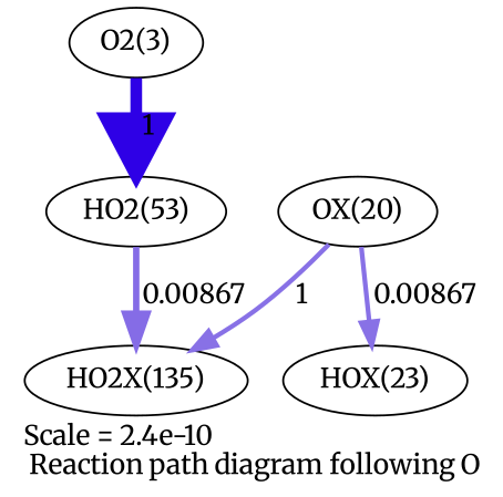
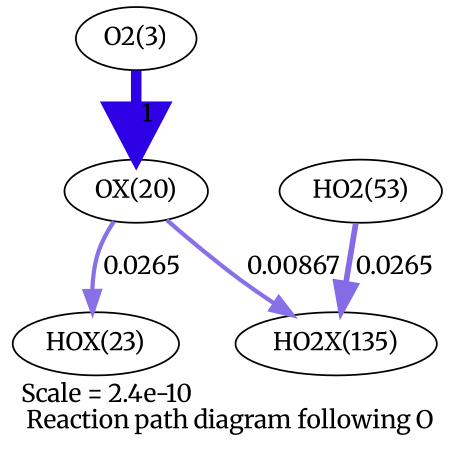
  digraph {
    fontname=Merriweather
    label="Scale = 2.4e-10\l Reaction path diagram following O"
    node [fontname=Merriweather]
    edge [arrowsize=1.21 color="0.7, 0.509, 0.9" fontname=Merriweather penwidth=2.42]
    n1 [label="O2(3)"]
    n2 [label="OX(20)"]
    n3 [label="HOX(23)"]
    n4 [label="HO2X(135)"]
    n5 [label="HO2(53)"]
-   n1 -> n5 [arrowsize=3 color="0.7, 1.5, 0.9" label=" 1" penwidth=6]
-   n2 -> n3 [label=" 0.00867"]
-   n2 -> n4 [label=" 1"]
-   n5 -> n4 [arrowsize=1.63 color="0.7, 0.527, 0.9" label=" 0.00867" penwidth=3.26]
+   n1 -> n2 [arrowsize=3 color="0.7, 1.5, 0.9" label=" 1" penwidth=6]
+   n2 -> n3 [label=" 0.0265"]
+   n2 -> n4 [label=" 0.00867"]
+   n5 -> n4 [arrowsize=1.63 color="0.7, 0.527, 0.9" label=" 0.0265" penwidth=3.26]
  }
